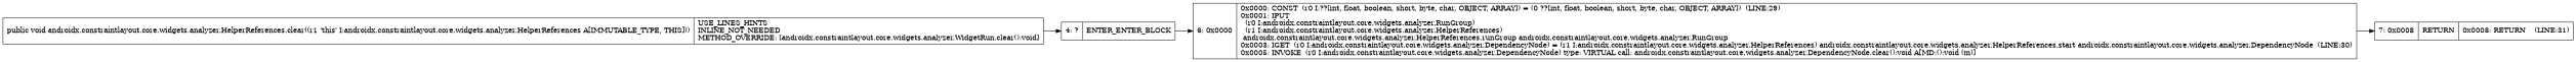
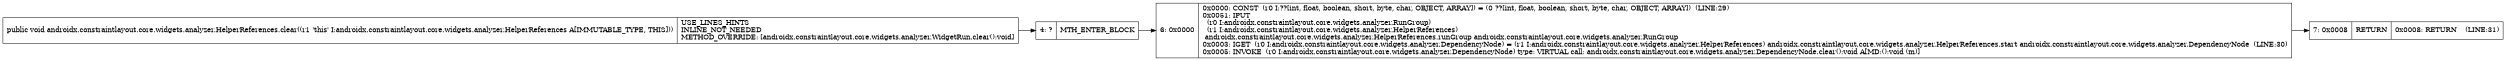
  digraph {
    rankdir=LR
    node [shape=record]
-   n1 [label="{4\:\ ?|ENTER_ENTER_BLOCK\l}"]
-   n2 [label="{6\:\ 0x0000|0x0000: CONST  (r0 I:??[int, float, boolean, short, byte, char, OBJECT, ARRAY]) = (0 ??[int, float, boolean, short, byte, char, OBJECT, ARRAY])  (LINE:29)\l0x0001: IPUT  \l  (r0 I:androidx.constraintlayout.core.widgets.analyzer.RunGroup)\l  (r1 I:androidx.constraintlayout.core.widgets.analyzer.HelperReferences)\l androidx.constraintlayout.core.widgets.analyzer.HelperReferences.runGroup androidx.constraintlayout.core.widgets.analyzer.RunGroup \l0x0003: IGET  (r0 I:androidx.constraintlayout.core.widgets.analyzer.DependencyNode) = (r1 I:androidx.constraintlayout.core.widgets.analyzer.HelperReferences) androidx.constraintlayout.core.widgets.analyzer.HelperReferences.start androidx.constraintlayout.core.widgets.analyzer.DependencyNode  (LINE:30)\l0x0005: INVOKE  (r0 I:androidx.constraintlayout.core.widgets.analyzer.DependencyNode) type: VIRTUAL call: androidx.constraintlayout.core.widgets.analyzer.DependencyNode.clear():void A[MD:():void (m)]\l}"]
+   n1 [label="{4\:\ ?|MTH_ENTER_BLOCK\l}"]
+   n2 [label="{6\:\ 0x0000|0x0000: CONST  (r0 I:??[int, float, boolean, short, byte, char, OBJECT, ARRAY]) = (0 ??[int, float, boolean, short, byte, char, OBJECT, ARRAY])  (LINE:29)\l0x0051: IPUT  \l  (r0 I:androidx.constraintlayout.core.widgets.analyzer.RunGroup)\l  (r1 I:androidx.constraintlayout.core.widgets.analyzer.HelperReferences)\l androidx.constraintlayout.core.widgets.analyzer.HelperReferences.runGroup androidx.constraintlayout.core.widgets.analyzer.RunGroup \l0x0003: IGET  (r0 I:androidx.constraintlayout.core.widgets.analyzer.DependencyNode) = (r1 I:androidx.constraintlayout.core.widgets.analyzer.HelperReferences) androidx.constraintlayout.core.widgets.analyzer.HelperReferences.start androidx.constraintlayout.core.widgets.analyzer.DependencyNode  (LINE:30)\l0x0005: INVOKE  (r0 I:androidx.constraintlayout.core.widgets.analyzer.DependencyNode) type: VIRTUAL call: androidx.constraintlayout.core.widgets.analyzer.DependencyNode.clear():void A[MD:():void (m)]\l}"]
    n3 [label="{7\:\ 0x0008|RETURN\l|0x0008: RETURN    (LINE:31)\l}"]
    n4 [label="{public void androidx.constraintlayout.core.widgets.analyzer.HelperReferences.clear((r1 'this' I:androidx.constraintlayout.core.widgets.analyzer.HelperReferences A[IMMUTABLE_TYPE, THIS]))  | USE_LINES_HINTS\lINLINE_NOT_NEEDED\lMETHOD_OVERRIDE: [androidx.constraintlayout.core.widgets.analyzer.WidgetRun.clear():void]\l}"]
    n1 -> n2
    n2 -> n3
    n4 -> n1
  }
